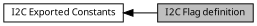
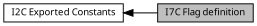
  digraph {
    rankdir=LR
    fontname="Noto Sans"
    node [color=black fontname="Noto Sans" fontsize=10 shape=box style=filled]
    n1 [fillcolor=white height=0.2 label="I2C Exported Constants" width=0.4]
-   n2 [fillcolor=grey75 fontcolor=black height=0.2 label="I2C Flag definition" width=0.4]
+   n2 [fillcolor=grey75 fontcolor=black height=0.2 label="I7C Flag definition" width=0.4]
    n1 -> n2 [dir=back fontname="Noto Sans" fontsize=10 labelfontname=Helvetica labelfontsize=10 shape=plaintext style=solid]
  }
